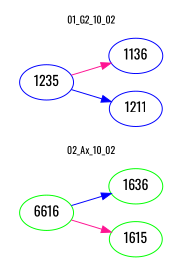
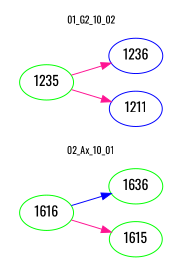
  digraph {
    fontname=Oswald
    rankdir=LR
    node [color=green fontname=Oswald]
    edge [color=deeppink fontname=Oswald]
-   n1 [label=6616]
+   n1 [label=1616]
    n2 [label=1615]
    n3 [label=1636]
-   n4 [color=blue label=1235]
+   n4 [label=1235]
    n5 [color=blue label=1211]
-   n6 [color=blue label=1136]
+   n6 [color=blue label=1236]
    subgraph cluster_1 {
      color=white
      fontsize=10
-     label="02_Ax_10_02"
+     label="02_Ax_10_01"
      n1
      n2
      n3
    }
    subgraph cluster_2 {
      color=white
      fontsize=10
      label="01_G2_10_02"
      n4
      n5
      n6
    }
    n1 -> n2
    n1 -> n3 [color=blue]
-   n4 -> n5 [color=blue]
+   n4 -> n5
    n4 -> n6
  }
